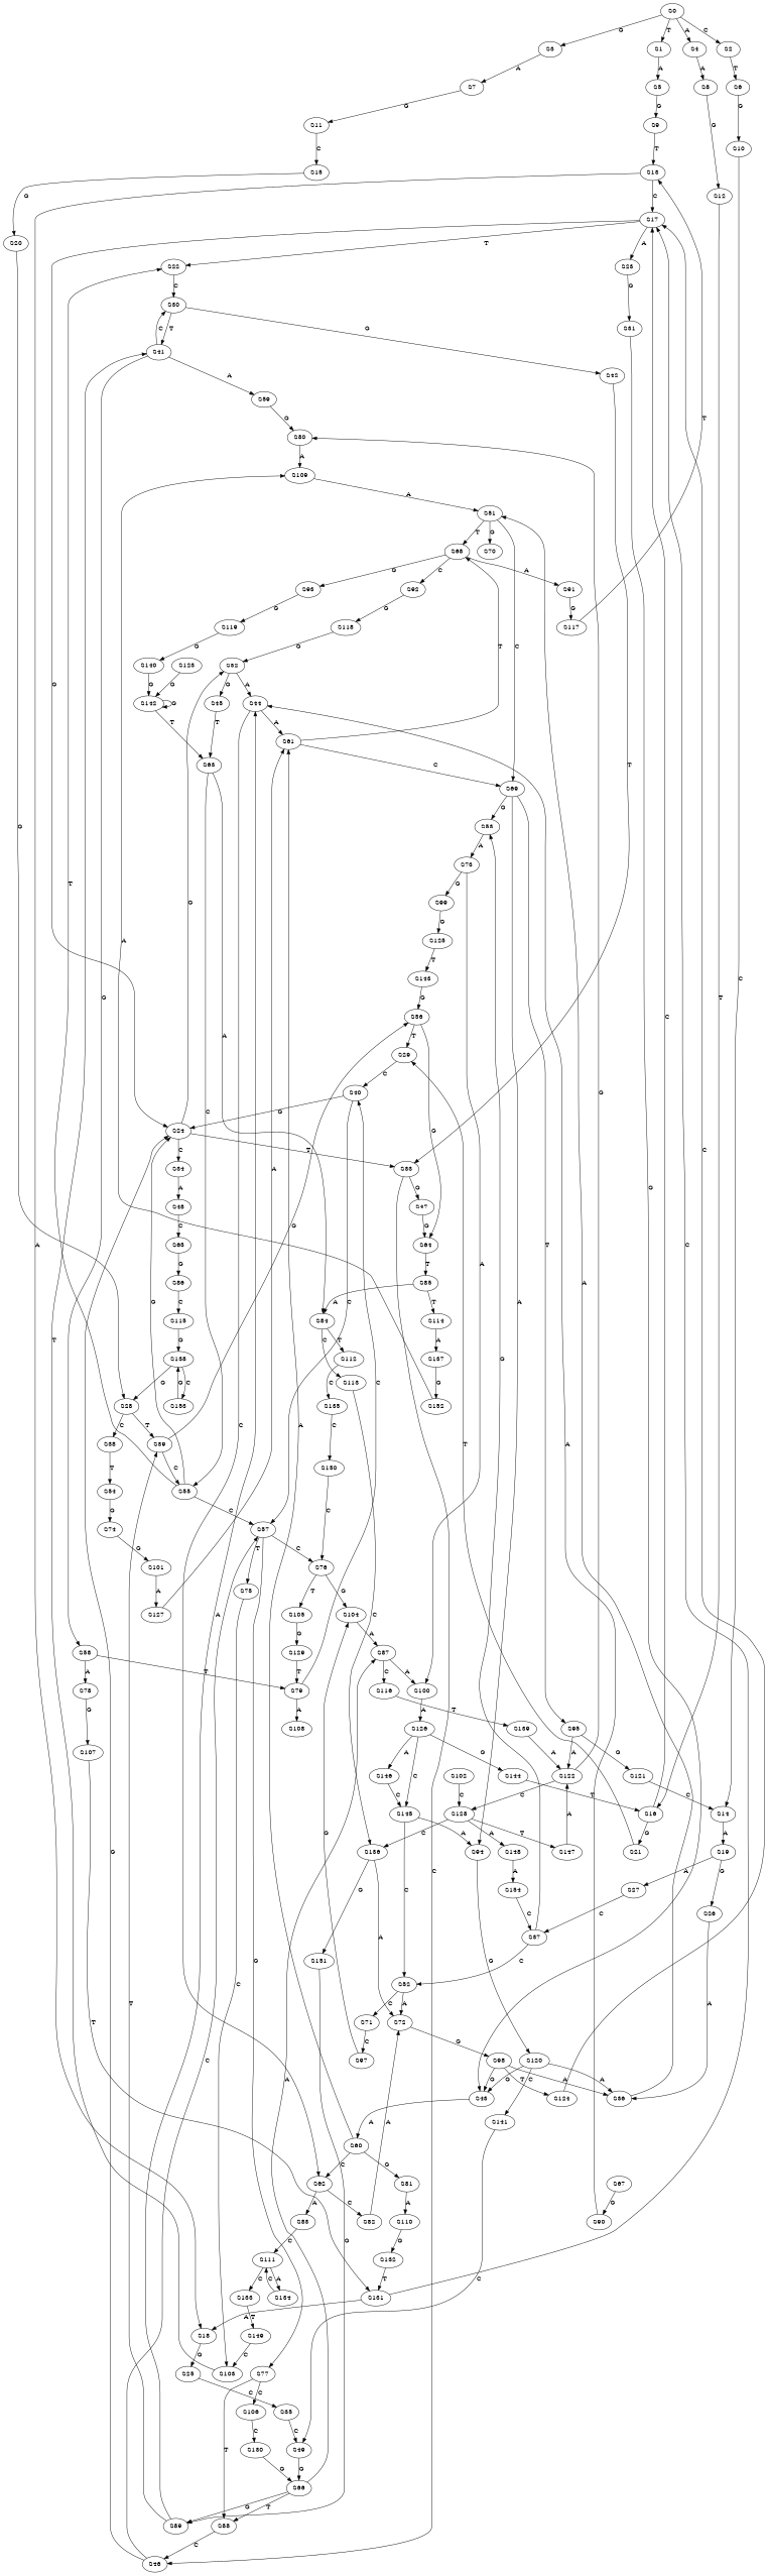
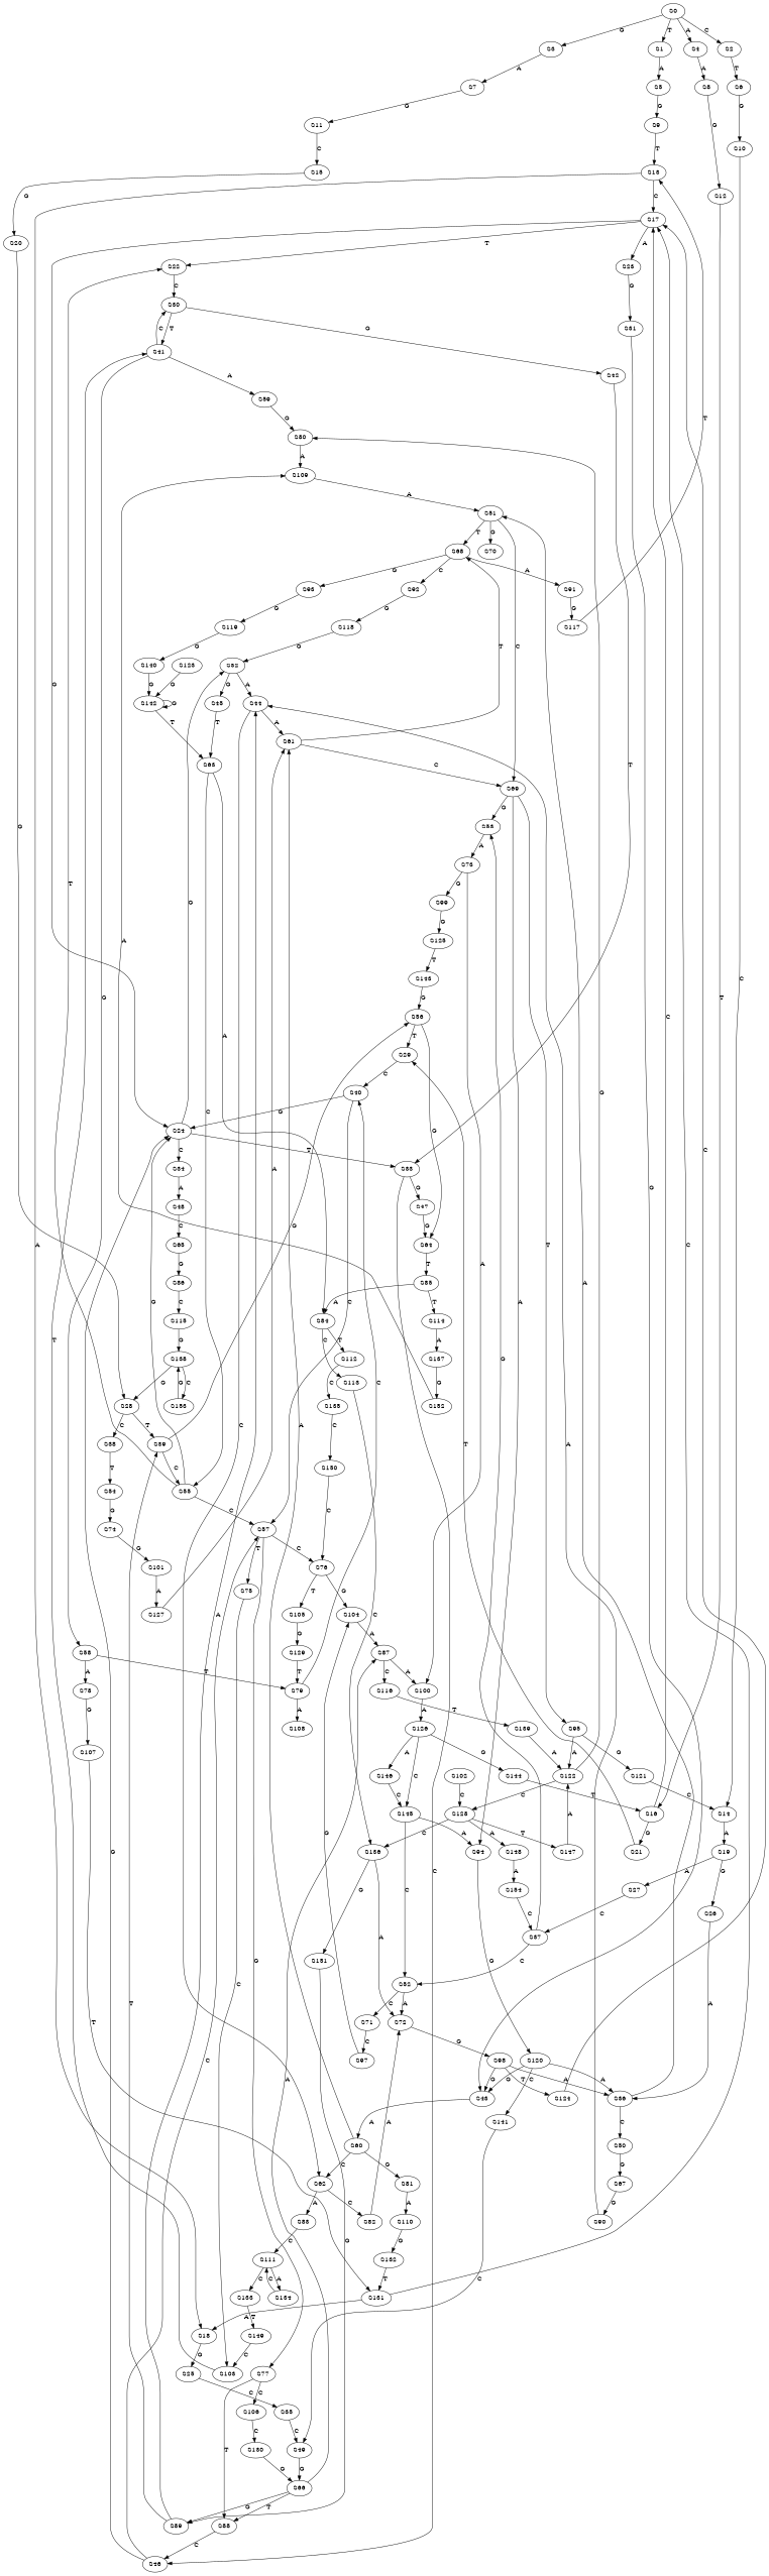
  strict digraph {
    S0
    S1
    S2
    S3
    S4
    S5
    S6
    S7
    S8
    S9
    S10
    S11
    S12
    S13
    S14
    S15
    S16
    S17
    S18
    S19
    S20
    S21
    S22
    S23
    S24
    S25
    S26
    S27
    S28
    S29
    S30
    S31
    S32
    S33
    S34
    S35
    S36
    S37
    S38
    S39
    S40
    S41
    S42
    S43
    S44
    S45
    S46
    S47
    S48
    S49
+   S50
    S51
    S52
    S53
    S54
    S55
    S56
    S57
    S58
    S59
    S60
    S61
    S62
    S63
    S64
    S65
    S66
    S67
    S68
    S69
    S70
    S71
    S72
    S73
    S74
    S75
    S76
    S77
    S78
    S79
    S80
    S81
    S82
    S83
    S84
    S85
    S86
    S87
    S88
    S89
    S90
    S91
    S92
    S93
    S94
    S95
    S97
    S98
    S99
    S100
    S101
    S103
    S104
    S105
    S106
    S107
    S108
    S109
    S110
    S111
    S112
    S113
    S114
    S115
    S116
    S117
    S118
    S119
    S120
    S121
    S122
    S124
    S125
    S126
    S127
    S102
    S128
    S129
    S130
    S131
    S132
    S133
    S134
    S135
    S136
    S137
    S138
    S139
    S140
    S141
    S123
    S142
    S143
    S144
    S145
    S146
    S147
    S148
    S149
    S150
    S151
    S152
    S153
    S154
    S0 -> S1 [label=T]
    S0 -> S2 [label=C]
    S0 -> S3 [label=G]
    S0 -> S4 [label=A]
    S1 -> S5 [label=A]
    S2 -> S6 [label=T]
    S3 -> S7 [label=A]
    S4 -> S8 [label=A]
    S5 -> S9 [label=G]
    S6 -> S10 [label=G]
    S7 -> S11 [label=G]
    S8 -> S12 [label=G]
    S9 -> S13 [label=T]
    S10 -> S14 [label=C]
    S11 -> S15 [label=C]
    S12 -> S16 [label=T]
    S13 -> S17 [label=C]
    S13 -> S18 [label=A]
    S14 -> S19 [label=A]
    S15 -> S20 [label=G]
    S16 -> S17 [label=C]
    S16 -> S21 [label=G]
    S17 -> S22 [label=T]
    S17 -> S23 [label=A]
    S17 -> S24 [label=G]
    S18 -> S25 [label=G]
    S19 -> S26 [label=G]
    S19 -> S27 [label=A]
    S20 -> S28 [label=G]
    S21 -> S29 [label=T]
    S22 -> S30 [label=C]
    S23 -> S31 [label=G]
    S24 -> S32 [label=G]
    S24 -> S33 [label=T]
    S24 -> S34 [label=C]
    S25 -> S35 [label=C]
    S26 -> S36 [label=A]
    S27 -> S37 [label=C]
    S28 -> S38 [label=C]
    S28 -> S39 [label=T]
    S29 -> S40 [label=C]
    S30 -> S41 [label=T]
    S30 -> S42 [label=G]
    S31 -> S43 [label=G]
    S32 -> S44 [label=A]
    S32 -> S45 [label=G]
    S33 -> S46 [label=C]
    S33 -> S47 [label=G]
    S34 -> S48 [label=A]
    S35 -> S49 [label=C]
+   S36 -> S50 [label=C]
    S36 -> S51 [label=A]
    S37 -> S52 [label=C]
    S37 -> S53 [label=G]
    S38 -> S54 [label=T]
    S39 -> S55 [label=C]
    S39 -> S56 [label=G]
    S40 -> S24 [label=G]
    S40 -> S57 [label=C]
    S41 -> S30 [label=C]
    S41 -> S58 [label=G]
    S41 -> S59 [label=A]
    S42 -> S33 [label=T]
    S43 -> S60 [label=A]
    S44 -> S61 [label=A]
    S44 -> S62 [label=C]
    S45 -> S63 [label=T]
    S46 -> S24 [label=G]
    S46 -> S57 [label=C]
    S47 -> S64 [label=G]
    S48 -> S65 [label=C]
    S49 -> S66 [label=G]
+   S50 -> S67 [label=G]
    S51 -> S68 [label=T]
    S51 -> S69 [label=C]
    S51 -> S70 [label=G]
    S52 -> S71 [label=C]
    S52 -> S72 [label=A]
    S53 -> S73 [label=A]
    S54 -> S74 [label=G]
    S55 -> S22 [label=T]
    S55 -> S24 [label=G]
    S55 -> S57 [label=C]
    S56 -> S29 [label=T]
    S56 -> S64 [label=G]
    S57 -> S75 [label=T]
    S57 -> S76 [label=C]
    S57 -> S77 [label=G]
    S58 -> S78 [label=A]
    S58 -> S79 [label=T]
    S59 -> S80 [label=G]
    S60 -> S61 [label=A]
    S60 -> S62 [label=C]
    S60 -> S81 [label=G]
    S61 -> S68 [label=T]
    S61 -> S69 [label=C]
    S62 -> S82 [label=C]
    S62 -> S83 [label=A]
    S63 -> S55 [label=C]
    S63 -> S84 [label=A]
    S64 -> S85 [label=T]
    S65 -> S86 [label=G]
    S66 -> S87 [label=A]
    S66 -> S88 [label=T]
    S66 -> S89 [label=G]
    S67 -> S90 [label=G]
    S68 -> S91 [label=A]
    S68 -> S92 [label=C]
    S68 -> S93 [label=G]
    S69 -> S53 [label=G]
    S69 -> S94 [label=A]
    S69 -> S95 [label=T]
    S71 -> S97 [label=C]
    S72 -> S98 [label=G]
    S73 -> S99 [label=G]
    S73 -> S100 [label=A]
    S74 -> S101 [label=G]
    S75 -> S103 [label=C]
    S76 -> S104 [label=G]
    S76 -> S105 [label=T]
    S77 -> S88 [label=T]
    S77 -> S106 [label=C]
    S78 -> S107 [label=G]
    S79 -> S40 [label=C]
    S79 -> S108 [label=A]
    S80 -> S109 [label=A]
    S81 -> S110 [label=A]
    S82 -> S72 [label=A]
    S83 -> S111 [label=C]
    S84 -> S112 [label=T]
    S84 -> S113 [label=C]
    S85 -> S84 [label=A]
    S85 -> S114 [label=T]
    S86 -> S115 [label=C]
    S87 -> S100 [label=A]
    S87 -> S116 [label=C]
    S88 -> S46 [label=C]
    S89 -> S39 [label=T]
    S89 -> S44 [label=A]
    S90 -> S44 [label=A]
    S91 -> S117 [label=G]
    S92 -> S118 [label=G]
    S93 -> S119 [label=G]
    S94 -> S120 [label=G]
    S95 -> S121 [label=G]
    S95 -> S122 [label=A]
    S97 -> S104 [label=G]
    S98 -> S36 [label=A]
    S98 -> S43 [label=G]
    S98 -> S124 [label=T]
    S99 -> S125 [label=G]
    S100 -> S126 [label=A]
    S101 -> S127 [label=A]
    S103 -> S41 [label=T]
    S104 -> S87 [label=A]
    S105 -> S129 [label=G]
    S106 -> S130 [label=C]
    S107 -> S131 [label=T]
    S109 -> S51 [label=A]
    S110 -> S132 [label=G]
    S111 -> S133 [label=C]
    S111 -> S134 [label=A]
    S112 -> S135 [label=C]
    S113 -> S136 [label=C]
    S114 -> S137 [label=A]
    S115 -> S138 [label=G]
    S116 -> S139 [label=T]
    S117 -> S13 [label=T]
    S118 -> S32 [label=G]
    S119 -> S140 [label=G]
    S120 -> S36 [label=A]
    S120 -> S43 [label=G]
    S120 -> S141 [label=C]
    S121 -> S14 [label=C]
    S122 -> S80 [label=G]
    S122 -> S128 [label=C]
    S124 -> S17 [label=C]
    S125 -> S143 [label=T]
    S126 -> S144 [label=G]
    S126 -> S145 [label=C]
    S126 -> S146 [label=A]
    S127 -> S61 [label=A]
    S102 -> S128 [label=C]
    S128 -> S136 [label=C]
    S128 -> S147 [label=T]
    S128 -> S148 [label=A]
    S129 -> S79 [label=T]
    S130 -> S66 [label=G]
    S131 -> S17 [label=C]
    S131 -> S18 [label=A]
    S132 -> S131 [label=T]
    S133 -> S149 [label=T]
    S134 -> S111 [label=C]
    S135 -> S150 [label=C]
    S136 -> S72 [label=A]
    S136 -> S151 [label=G]
    S137 -> S152 [label=G]
    S138 -> S28 [label=G]
    S138 -> S153 [label=C]
    S139 -> S122 [label=A]
    S140 -> S142 [label=G]
    S141 -> S49 [label=C]
    S123 -> S142 [label=G]
    S142 -> S63 [label=T]
    S142 -> S142 [label=G]
    S143 -> S56 [label=G]
    S144 -> S16 [label=T]
    S145 -> S52 [label=C]
    S145 -> S94 [label=A]
    S146 -> S145 [label=C]
    S147 -> S122 [label=A]
    S148 -> S154 [label=A]
    S149 -> S103 [label=C]
    S150 -> S76 [label=C]
    S151 -> S89 [label=G]
    S152 -> S109 [label=A]
    S153 -> S138 [label=G]
    S154 -> S37 [label=C]
  }
